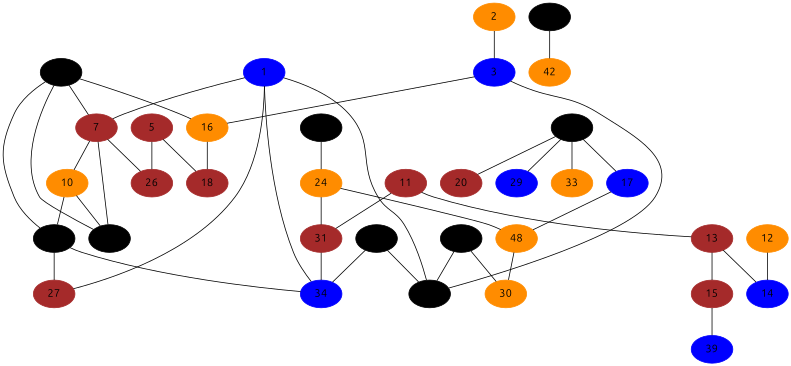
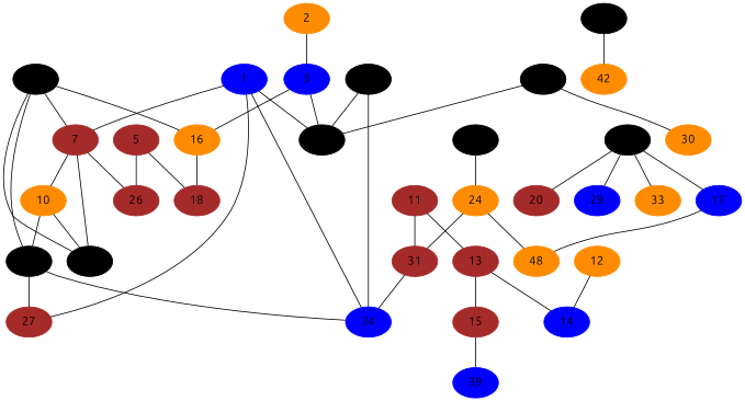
  graph {
    fontname=Ubuntu
    node [color=brown fontname=Ubuntu style=filled]
    edge [fontname=Ubuntu weight=1.0]
    1 [color=blue]
    7
    27
    34 [color=blue]
    36 [color=black]
    35 [color=black]
    26
    10 [color=darkorange]
    2 [color=darkorange]
    3 [color=blue]
    16 [color=darkorange]
    18
    4 [color=black]
    21 [color=black]
    5
    6 [color=black]
    24 [color=darkorange]
    31
    n19 [color=darkorange label=48]
    8 [color=black]
    30 [color=darkorange]
    9 [color=black]
    17 [color=blue]
    20
    29 [color=blue]
    33 [color=darkorange]
    11
    13
    14 [color=blue]
    15
    12 [color=darkorange]
    39 [color=blue]
    19 [color=black]
    n34 [color=darkorange label=42]
    23 [color=black]
    1 -- 7
    1 -- 27
    1 -- 34
    1 -- 36
    7 -- 35
    7 -- 26
    7 -- 10
    10 -- 35
    10 -- 21
    2 -- 3
    3 -- 36
    3 -- 16
    16 -- 18
    4 -- 7
    4 -- 35
    4 -- 16
    4 -- 21
    21 -- 27 [weight=2.0]
    21 -- 34
    5 -- 26
    5 -- 18
    6 -- 24
    24 -- 31
    24 -- n19
    31 -- 34
-   n19 -- 30
    8 -- 36
    8 -- 30
    9 -- 17
    9 -- 20
    9 -- 29
    9 -- 33 [weight=2.0]
    17 -- n19
    11 -- 31
    11 -- 13
    13 -- 14
    13 -- 15
    15 -- 39
    12 -- 14
    19 -- n34
    23 -- 34 [weight=2.0]
    23 -- 36
  }
